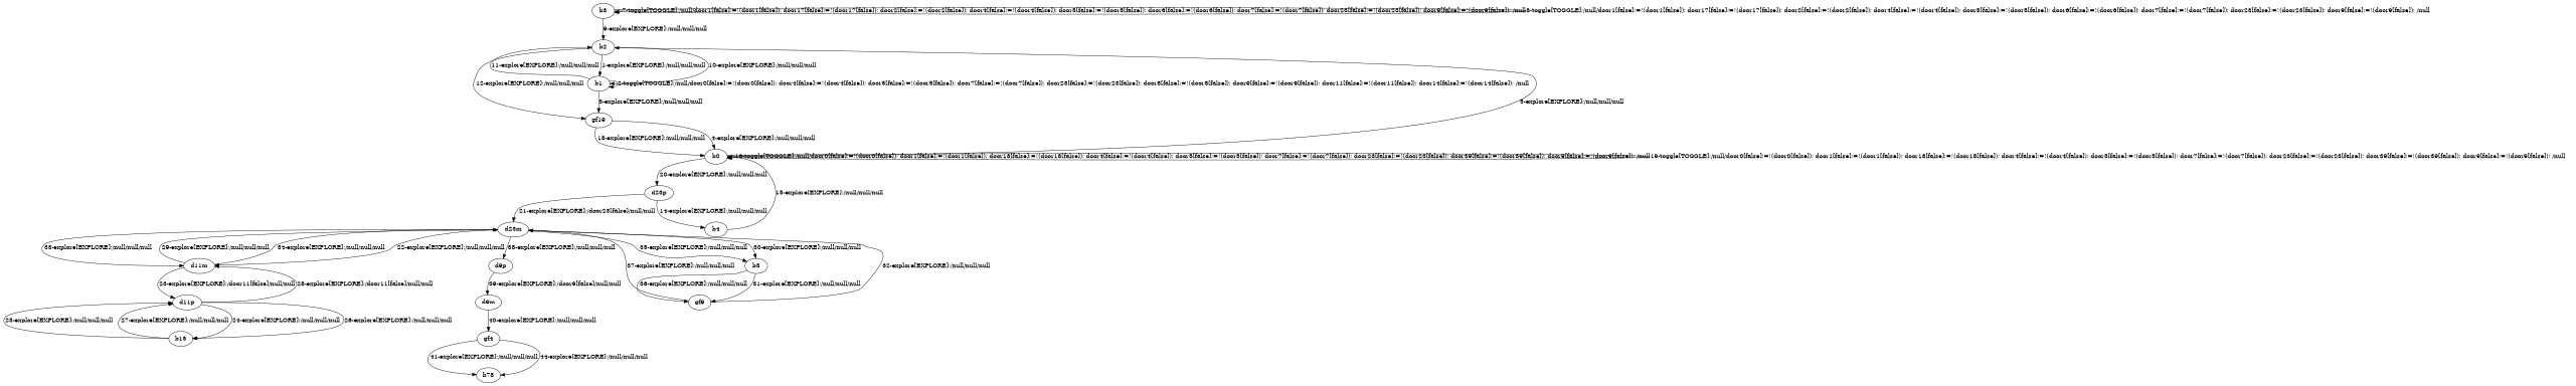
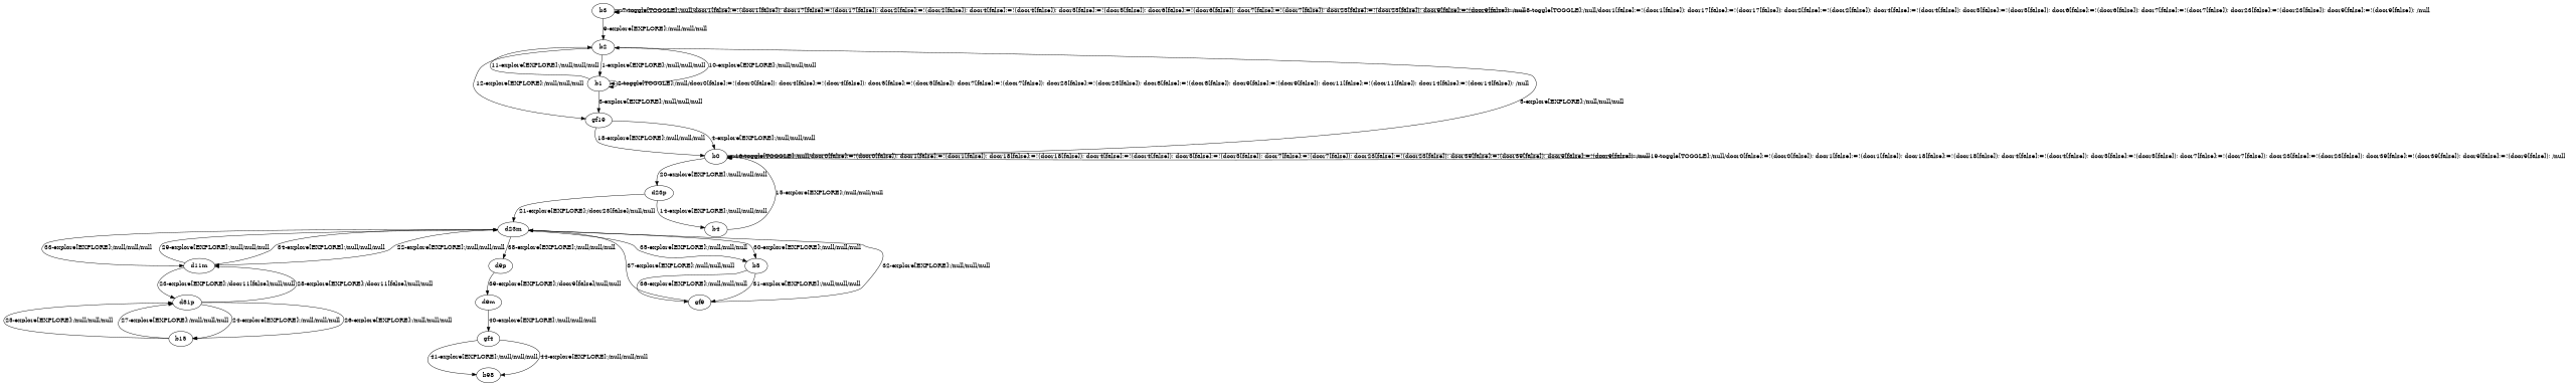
  digraph {
    b2
    b1
    gf19
    b0
    b3
    d23p
    b4
    d23m
    d11m
    b5
    d9p
-   d11p
+   d11p [label=d81p]
    gf9
    d9m
    b15
    gf4
-   b78
+   b78 [label=b98]
    b2 -> b1 [label="1-explore[EXPLORE];/null/null/null"]
    b2 -> b1 [label="10-explore[EXPLORE];/null/null/null"]
    b2 -> gf19 [label="12-explore[EXPLORE];/null/null/null"]
    b1 -> b2 [label="11-explore[EXPLORE];/null/null/null"]
    b1 -> b1 [label="2-toggle[TOGGLE];/null/door0[false]:=!(door0[false]); door4[false]:=!(door4[false]); door5[false]:=!(door5[false]); door7[false]:=!(door7[false]); door23[false]:=!(door23[false]); door8[false]:=!(door8[false]); door9[false]:=!(door9[false]); door11[false]:=!(door11[false]); door14[false]:=!(door14[false]); /null"]
    b1 -> gf19 [label="3-explore[EXPLORE];/null/null/null"]
    gf19 -> b0 [label="4-explore[EXPLORE];/null/null/null"]
    gf19 -> b0 [label="18-explore[EXPLORE];/null/null/null"]
    b0 -> b2 [label="5-explore[EXPLORE];/null/null/null"]
    b0 -> b0 [label="16-toggle[TOGGLE];/null/door0[false]:=!(door0[false]); door1[false]:=!(door1[false]); door18[false]:=!(door18[false]); door4[false]:=!(door4[false]); door5[false]:=!(door5[false]); door7[false]:=!(door7[false]); door23[false]:=!(door23[false]); door39[false]:=!(door39[false]); door9[false]:=!(door9[false]); /null"]
    b0 -> b0 [label="19-toggle[TOGGLE];/null/door0[false]:=!(door0[false]); door1[false]:=!(door1[false]); door18[false]:=!(door18[false]); door4[false]:=!(door4[false]); door5[false]:=!(door5[false]); door7[false]:=!(door7[false]); door23[false]:=!(door23[false]); door39[false]:=!(door39[false]); door9[false]:=!(door9[false]); /null"]
    b0 -> d23p [label="20-explore[EXPLORE];/null/null/null"]
    b3 -> b2 [label="9-explore[EXPLORE];/null/null/null"]
    b3 -> b3 [label="7-toggle[TOGGLE];/null/door1[false]:=!(door1[false]); door17[false]:=!(door17[false]); door2[false]:=!(door2[false]); door4[false]:=!(door4[false]); door5[false]:=!(door5[false]); door6[false]:=!(door6[false]); door7[false]:=!(door7[false]); door23[false]:=!(door23[false]); door9[false]:=!(door9[false]); /null"]
    b3 -> b3 [label="8-toggle[TOGGLE];/null/door1[false]:=!(door1[false]); door17[false]:=!(door17[false]); door2[false]:=!(door2[false]); door4[false]:=!(door4[false]); door5[false]:=!(door5[false]); door6[false]:=!(door6[false]); door7[false]:=!(door7[false]); door23[false]:=!(door23[false]); door9[false]:=!(door9[false]); /null"]
    d23p -> b4 [label="14-explore[EXPLORE];/null/null/null"]
    d23p -> d23m [label="21-explore[EXPLORE];/door23[false]/null/null"]
    b4 -> b0 [label="15-explore[EXPLORE];/null/null/null"]
    d23m -> d11m [label="22-explore[EXPLORE];/null/null/null"]
    d23m -> d11m [label="33-explore[EXPLORE];/null/null/null"]
    d23m -> b5 [label="30-explore[EXPLORE];/null/null/null"]
    d23m -> b5 [label="35-explore[EXPLORE];/null/null/null"]
    d23m -> d9p [label="38-explore[EXPLORE];/null/null/null"]
    d11m -> d23m [label="29-explore[EXPLORE];/null/null/null"]
    d11m -> d23m [label="34-explore[EXPLORE];/null/null/null"]
    d11m -> d11p [label="23-explore[EXPLORE];/door11[false]/null/null"]
    b5 -> gf9 [label="31-explore[EXPLORE];/null/null/null"]
    b5 -> gf9 [label="36-explore[EXPLORE];/null/null/null"]
    d9p -> d9m [label="39-explore[EXPLORE];/door9[false]/null/null"]
    d11p -> d11m [label="28-explore[EXPLORE];/door11[false]/null/null"]
    d11p -> b15 [label="24-explore[EXPLORE];/null/null/null"]
    d11p -> b15 [label="26-explore[EXPLORE];/null/null/null"]
    gf9 -> d23m [label="32-explore[EXPLORE];/null/null/null"]
    gf9 -> d23m [label="37-explore[EXPLORE];/null/null/null"]
    d9m -> gf4 [label="40-explore[EXPLORE];/null/null/null"]
    b15 -> d11p [label="25-explore[EXPLORE];/null/null/null"]
    b15 -> d11p [label="27-explore[EXPLORE];/null/null/null"]
    gf4 -> b78 [label="41-explore[EXPLORE];/null/null/null"]
    gf4 -> b78 [label="44-explore[EXPLORE];/null/null/null"]
  }
